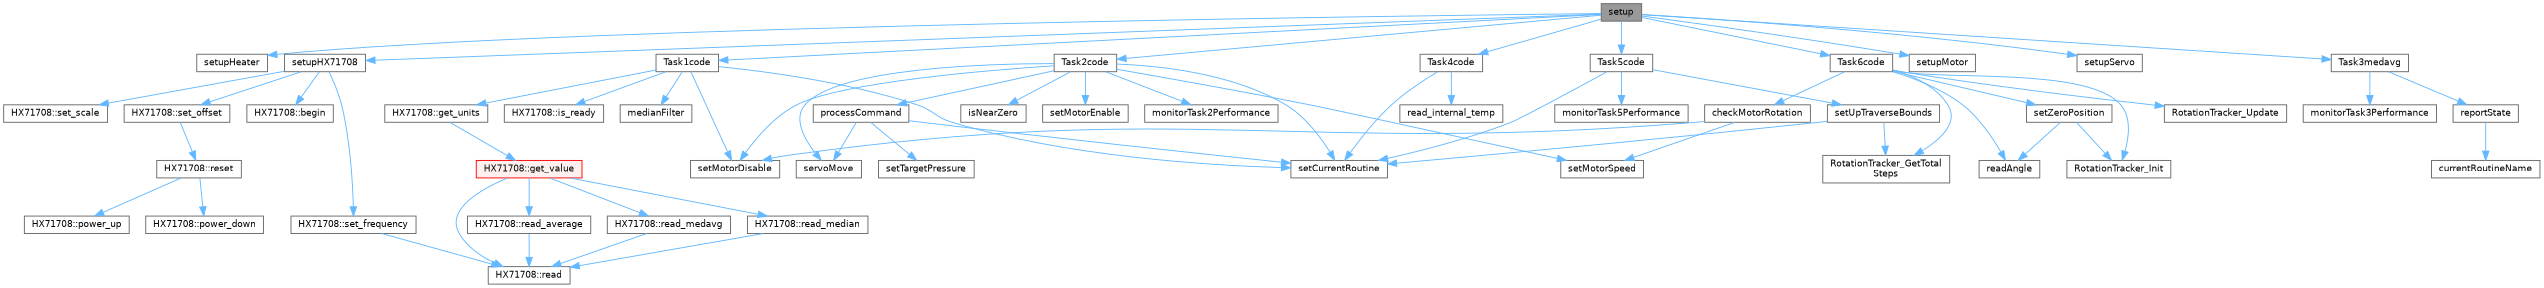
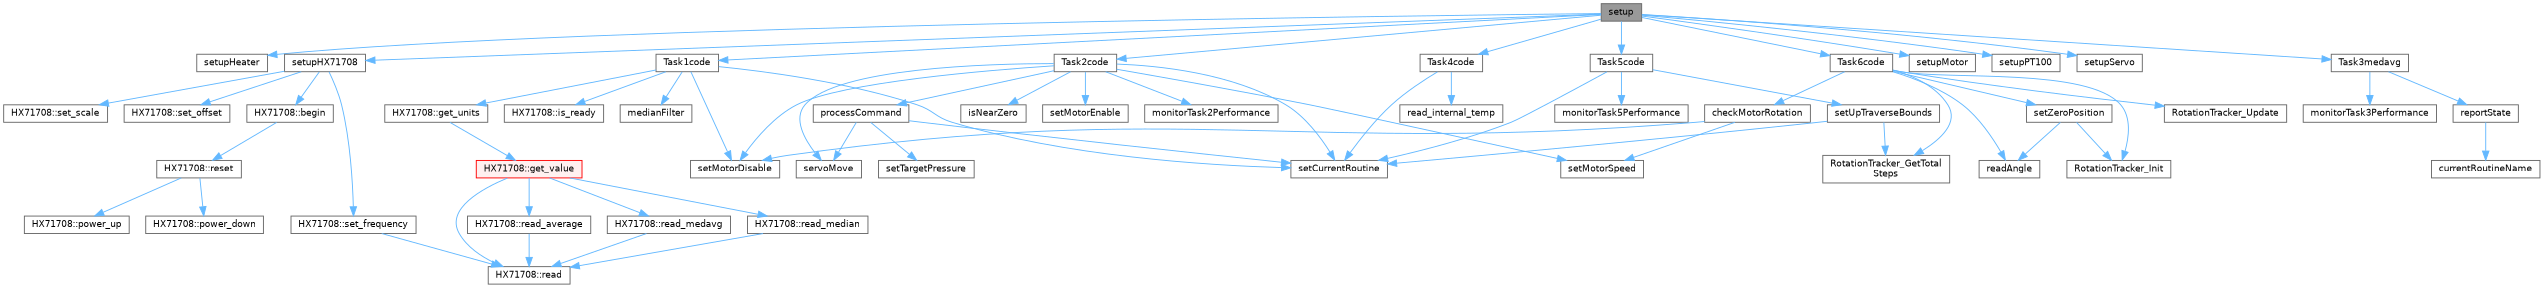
  digraph {
    rankdir=TB
    node [color=grey40 fillcolor=white fontname=Helvetica fontsize=10 shape=box style=filled]
    edge [color=steelblue1 fontname=Helvetica fontsize=10 labelfontname=Helvetica labelfontsize=10 style=solid]
    n1 [color=gray40 fillcolor=grey60 fontcolor=black height=0.2 label=setup width=0.4]
    n2 [height=0.2 label=setupHeater width=0.4]
    n3 [height=0.2 label=setupHX71708 width=0.4]
    n4 [height=0.2 label=setupMotor width=0.4]
+   n5 [height=0.2 label=setupPT100 width=0.4]
    n6 [height=0.2 label=setupServo width=0.4]
    n7 [height=0.2 label=Task1code width=0.4]
    n8 [height=0.2 label=Task2code width=0.4]
    n9 [height=0.2 label=Task3medavg width=0.4]
    n10 [height=0.2 label=Task4code width=0.4]
    n11 [height=0.2 label=Task5code width=0.4]
    n12 [height=0.2 label=Task6code width=0.4]
    n13 [height=0.2 label="HX71708::begin" width=0.4]
    n14 [height=0.2 label="HX71708::set_frequency" width=0.4]
    n15 [height=0.2 label="HX71708::set_offset" width=0.4]
    n16 [height=0.2 label="HX71708::set_scale" width=0.4]
    n17 [height=0.2 label="HX71708::get_units" width=0.4]
    n18 [height=0.2 label="HX71708::is_ready" width=0.4]
    n19 [height=0.2 label=medianFilter width=0.4]
    n20 [height=0.2 label=setCurrentRoutine width=0.4]
    n21 [height=0.2 label=setMotorDisable width=0.4]
    n22 [height=0.2 label=setMotorSpeed width=0.4]
    n23 [height=0.2 label=isNearZero width=0.4]
    n24 [height=0.2 label=monitorTask2Performance width=0.4]
    n25 [height=0.2 label=processCommand width=0.4]
    n26 [height=0.2 label=servoMove width=0.4]
    n27 [height=0.2 label=setMotorEnable width=0.4]
    n28 [height=0.2 label=monitorTask3Performance width=0.4]
    n29 [height=0.2 label=reportState width=0.4]
    n30 [height=0.2 label=read_internal_temp width=0.4]
    n31 [height=0.2 label=monitorTask5Performance width=0.4]
    n32 [height=0.2 label=setUpTraverseBounds width=0.4]
    n33 [height=0.2 label="RotationTracker_GetTotal\lSteps" width=0.4]
    n34 [height=0.2 label=checkMotorRotation width=0.4]
    n35 [height=0.2 label=readAngle width=0.4]
    n36 [height=0.2 label=RotationTracker_Init width=0.4]
    n37 [height=0.2 label=RotationTracker_Update width=0.4]
    n38 [height=0.2 label=setZeroPosition width=0.4]
    n39 [height=0.2 label="HX71708::reset" width=0.4]
    n40 [height=0.2 label="HX71708::read" width=0.4]
    n41 [height=0.2 label="HX71708::power_down" width=0.4]
    n42 [height=0.2 label="HX71708::power_up" width=0.4]
    n43 [color=red fillcolor="#FFF0F0" height=0.2 label="HX71708::get_value" width=0.4]
    n44 [height=0.2 label="HX71708::read_average" width=0.4]
    n45 [height=0.2 label="HX71708::read_medavg" width=0.4]
    n46 [height=0.2 label="HX71708::read_median" width=0.4]
    n47 [height=0.2 label=setTargetPressure width=0.4]
    n48 [height=0.2 label=currentRoutineName width=0.4]
    n1 -> n2
    n1 -> n3
    n1 -> n4
+   n1 -> n5
    n1 -> n6
    n1 -> n7
    n1 -> n8
    n1 -> n9
    n1 -> n10
    n1 -> n11
    n1 -> n12
    n3 -> n13
    n3 -> n14
    n3 -> n15
    n3 -> n16
    n7 -> n17
    n7 -> n18
    n7 -> n19
    n7 -> n20
    n7 -> n21
    n8 -> n20
    n8 -> n21
    n8 -> n22
    n8 -> n23
    n8 -> n24
    n8 -> n25
    n8 -> n26
    n8 -> n27
    n9 -> n28
    n9 -> n29
    n10 -> n20
    n10 -> n30
    n11 -> n20
    n11 -> n31
    n11 -> n32
    n12 -> n33
    n12 -> n34
    n12 -> n35
    n12 -> n36
    n12 -> n37
    n12 -> n38
-   n15 -> n39
+   n13 -> n39
    n14 -> n40
    n17 -> n43
    n25 -> n20
    n25 -> n26
    n25 -> n47
    n29 -> n48
    n32 -> n20
    n32 -> n33
    n34 -> n21
    n34 -> n22
    n38 -> n35
    n38 -> n36
    n39 -> n41
    n39 -> n42
    n43 -> n40
    n43 -> n44
    n43 -> n45
    n43 -> n46
    n44 -> n40
    n45 -> n40
    n46 -> n40
  }
